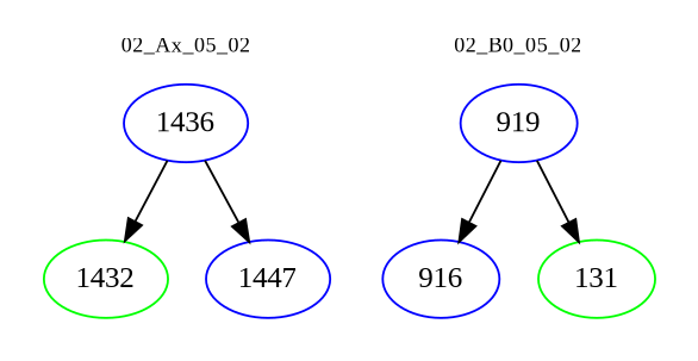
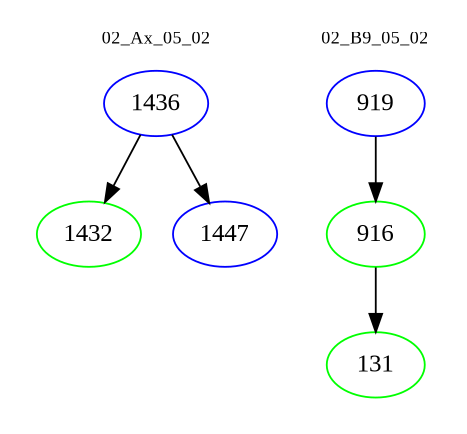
  digraph {
    fontname="Liberation Serif"
    node [color=blue fontname="Liberation Serif"]
    edge [color=black fontname="Liberation Serif"]
    n1 [label=1436]
    n2 [color=green label=1432]
    n3 [label=1447]
    n4 [label=919]
-   n5 [label=916]
+   n5 [color=green label=916]
    n6 [color=green label=131]
    subgraph cluster_1 {
      color=white
      fontsize=10
      label="02_Ax_05_02"
      n1
      n2
      n3
    }
    subgraph cluster_2 {
      color=white
      fontsize=10
-     label="02_B0_05_02"
+     label="02_B9_05_02"
      n4
      n5
      n6
    }
    n1 -> n2
    n1 -> n3
    n4 -> n5
-   n4 -> n6
+   n5 -> n6
  }
